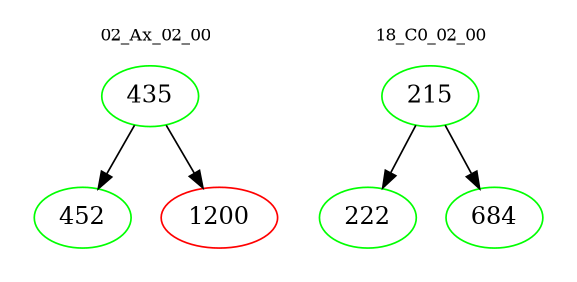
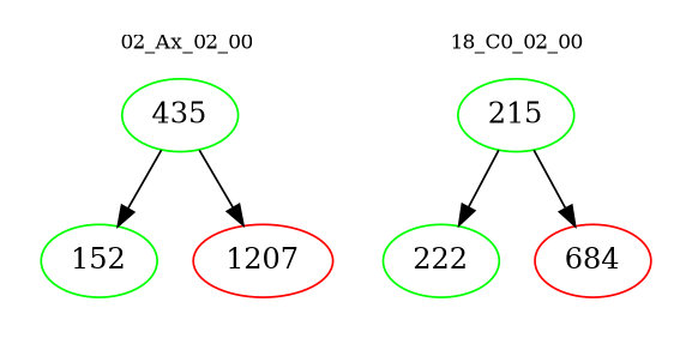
  digraph {
    node [color=green]
    edge [color=black]
    n1 [label=435]
-   n2 [label=452]
-   n3 [color=red label=1200]
+   n2 [label=152]
+   n3 [color=red label=1207]
    n4 [label=215]
    n5 [label=222]
-   n6 [label=684]
+   n6 [color=red label=684]
    subgraph cluster_1 {
      color=white
      fontsize=10
      label="02_Ax_02_00"
      n1
      n2
      n3
    }
    subgraph cluster_2 {
      color=white
      fontsize=10
      label="18_C0_02_00"
      n4
      n5
      n6
    }
    n1 -> n2
    n1 -> n3
    n4 -> n5
    n4 -> n6
  }
